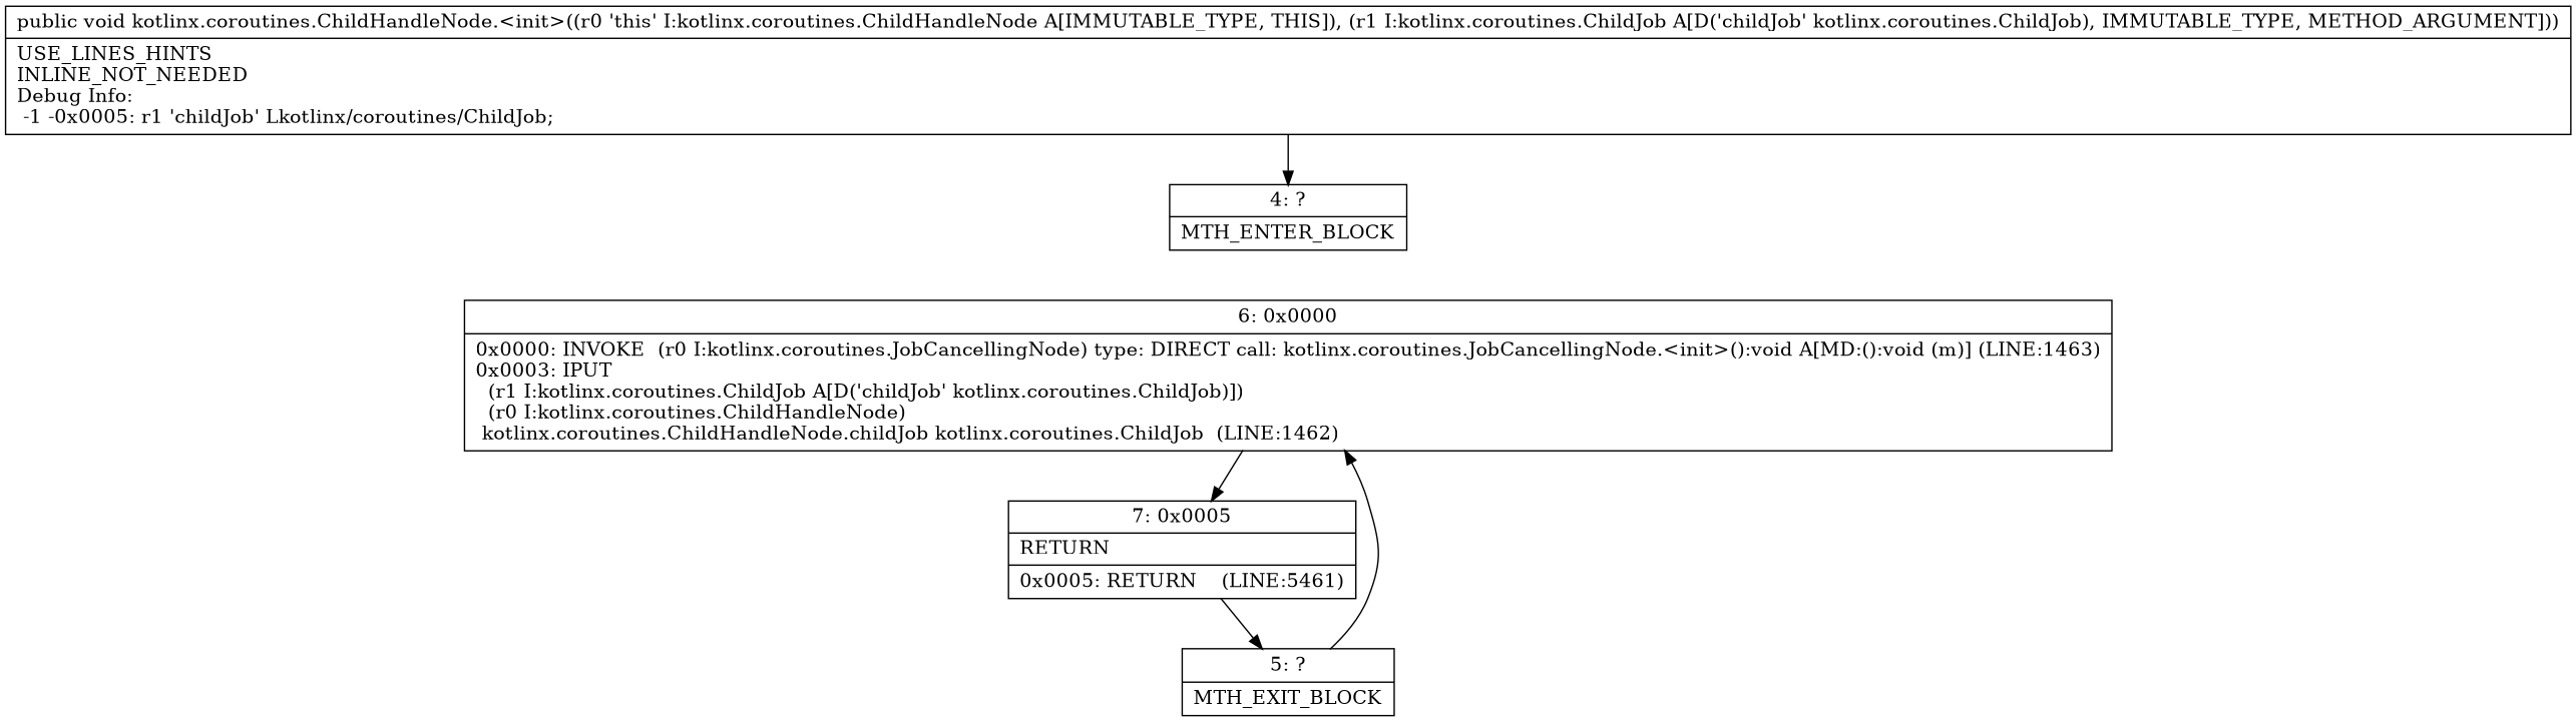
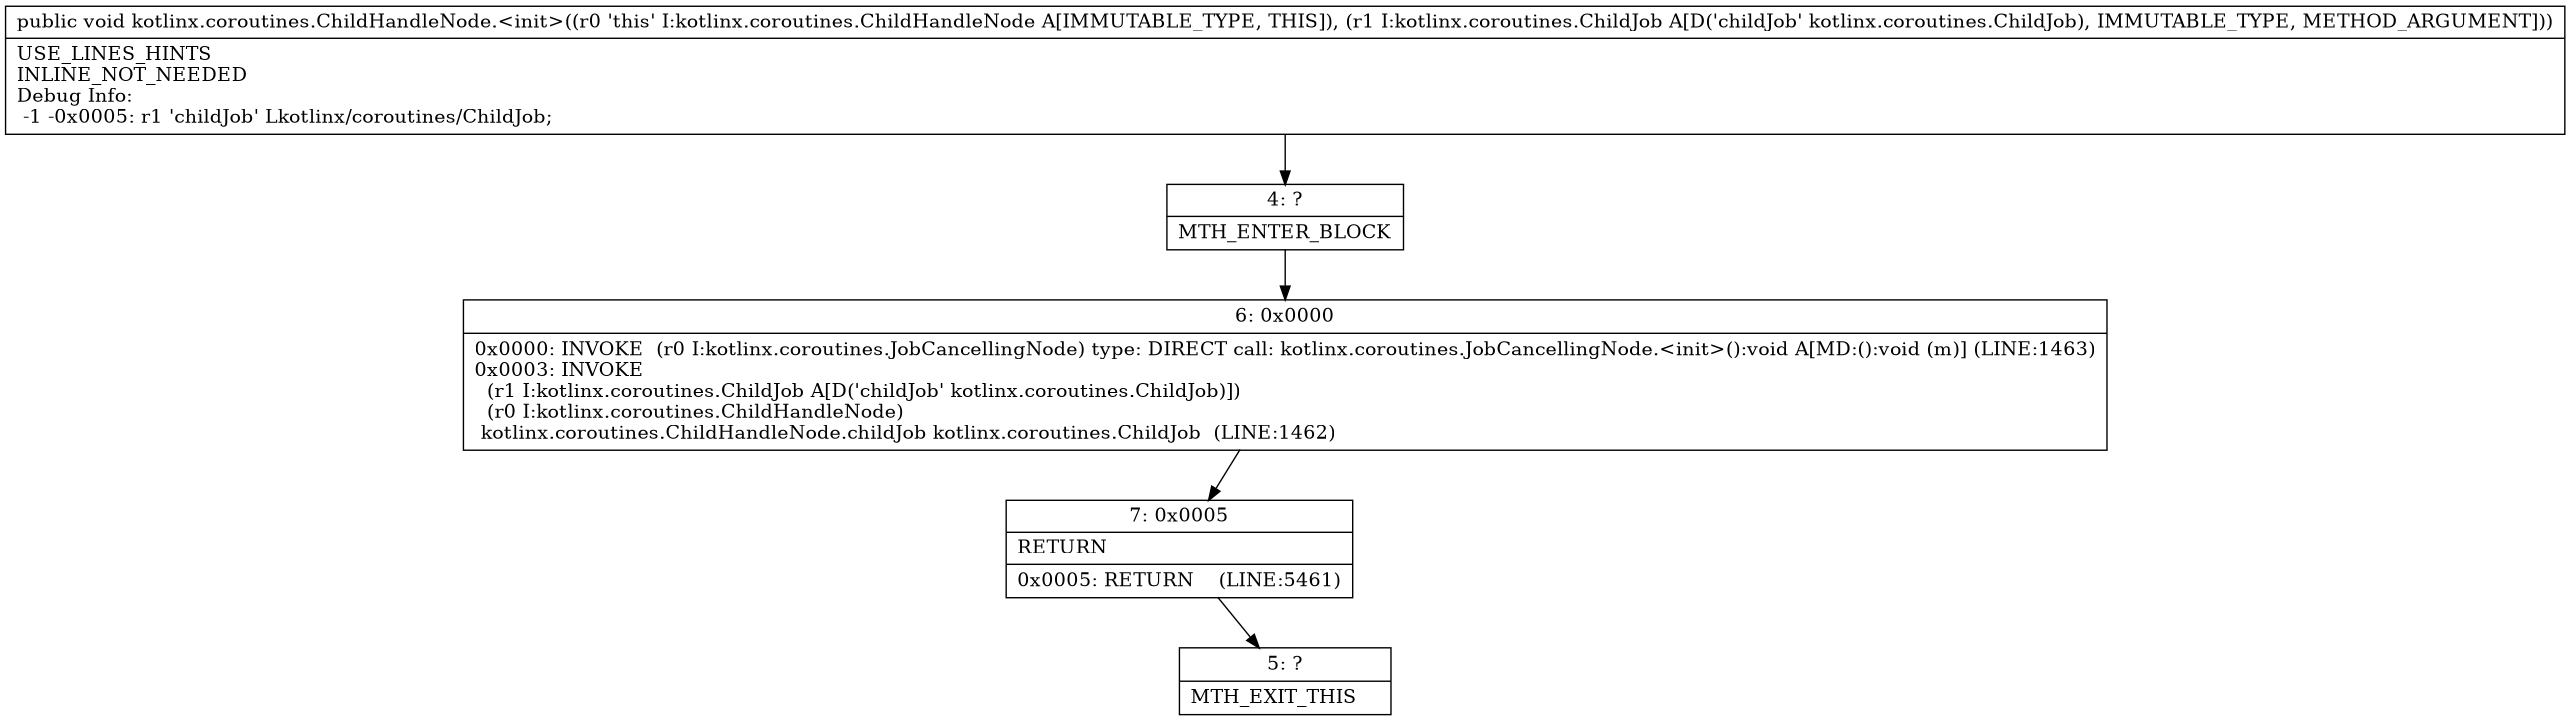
  digraph {
    node [shape=record]
    n1 [label="{4\:\ ?|MTH_ENTER_BLOCK\l}"]
-   n2 [label="{6\:\ 0x0000|0x0000: INVOKE  (r0 I:kotlinx.coroutines.JobCancellingNode) type: DIRECT call: kotlinx.coroutines.JobCancellingNode.\<init\>():void A[MD:():void (m)] (LINE:1463)\l0x0003: IPUT  \l  (r1 I:kotlinx.coroutines.ChildJob A[D('childJob' kotlinx.coroutines.ChildJob)])\l  (r0 I:kotlinx.coroutines.ChildHandleNode)\l kotlinx.coroutines.ChildHandleNode.childJob kotlinx.coroutines.ChildJob  (LINE:1462)\l}"]
+   n2 [label="{6\:\ 0x0000|0x0000: INVOKE  (r0 I:kotlinx.coroutines.JobCancellingNode) type: DIRECT call: kotlinx.coroutines.JobCancellingNode.\<init\>():void A[MD:():void (m)] (LINE:1463)\l0x0003: INVOKE  \l  (r1 I:kotlinx.coroutines.ChildJob A[D('childJob' kotlinx.coroutines.ChildJob)])\l  (r0 I:kotlinx.coroutines.ChildHandleNode)\l kotlinx.coroutines.ChildHandleNode.childJob kotlinx.coroutines.ChildJob  (LINE:1462)\l}"]
    n3 [label="{7\:\ 0x0005|RETURN\l|0x0005: RETURN    (LINE:5461)\l}"]
-   n4 [label="{5\:\ ?|MTH_EXIT_BLOCK\l}"]
+   n4 [label="{5\:\ ?|MTH_EXIT_THIS\l}"]
    n5 [label="{public void kotlinx.coroutines.ChildHandleNode.\<init\>((r0 'this' I:kotlinx.coroutines.ChildHandleNode A[IMMUTABLE_TYPE, THIS]), (r1 I:kotlinx.coroutines.ChildJob A[D('childJob' kotlinx.coroutines.ChildJob), IMMUTABLE_TYPE, METHOD_ARGUMENT]))  | USE_LINES_HINTS\lINLINE_NOT_NEEDED\lDebug Info:\l  \-1 \-0x0005: r1 'childJob' Lkotlinx\/coroutines\/ChildJob;\l}"]
-   n4 -> n2
+   n1 -> n2
    n2 -> n3
    n3 -> n4
    n5 -> n1
  }
